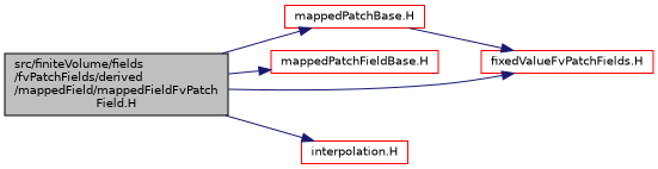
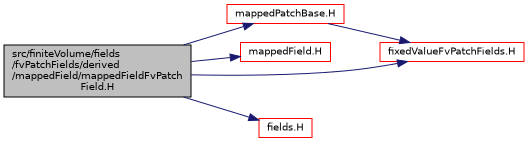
  digraph {
    rankdir=LR
    node [color=red fontname=Helvetica fontsize=10 shape=record]
    edge [color=midnightblue fontname=Helvetica fontsize=10 labelfontname=Helvetica labelfontsize=10 style=solid]
    n1 [color=black fillcolor=grey75 fontcolor=black height=0.2 label="src/finiteVolume/fields\l/fvPatchFields/derived\l/mappedField/mappedFieldFvPatch\lField.H" style=filled width=0.4]
    n2 [height=0.2 label="mappedPatchBase.H" width=0.4]
-   n3 [height=0.2 label="mappedPatchFieldBase.H" width=0.4]
+   n3 [height=0.2 label="mappedField.H" width=0.4]
    n4 [height=0.2 label="fixedValueFvPatchFields.H" width=0.4]
-   n5 [height=0.2 label="interpolation.H" width=0.4]
+   n5 [height=0.2 label="fields.H" width=0.4]
    n1 -> n2
    n1 -> n3
    n1 -> n4
    n1 -> n5
    n2 -> n4
  }
